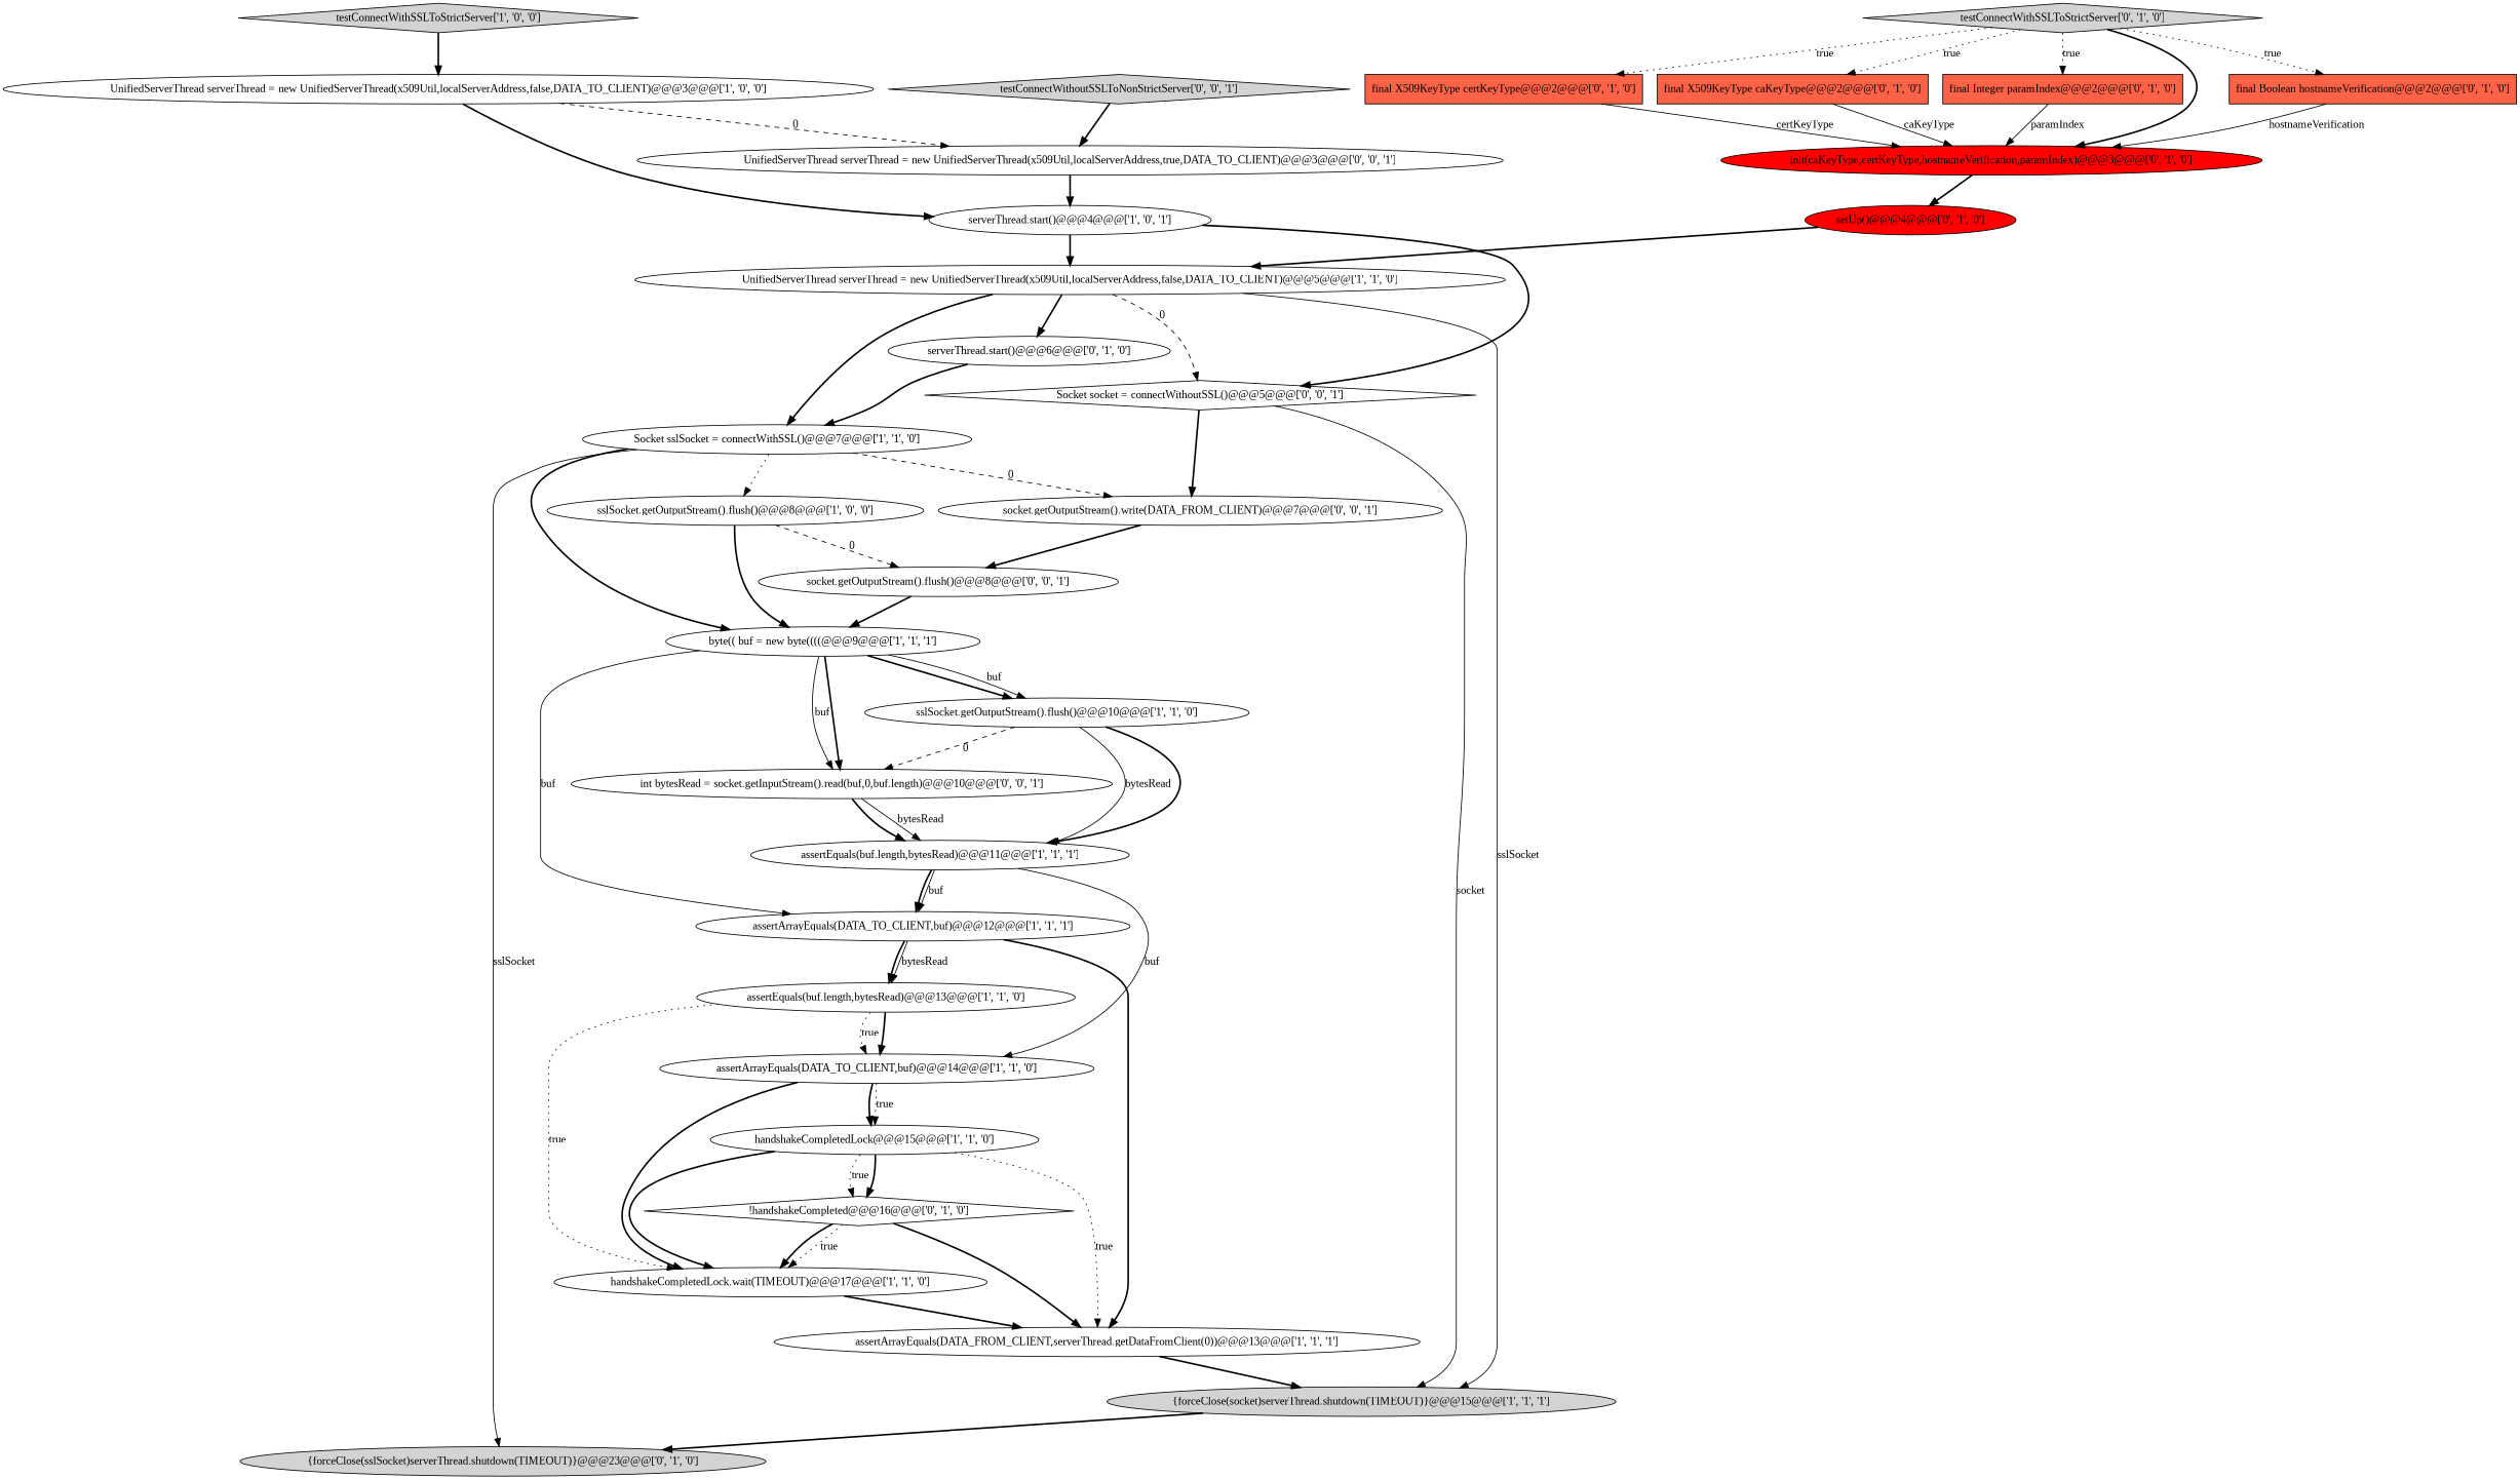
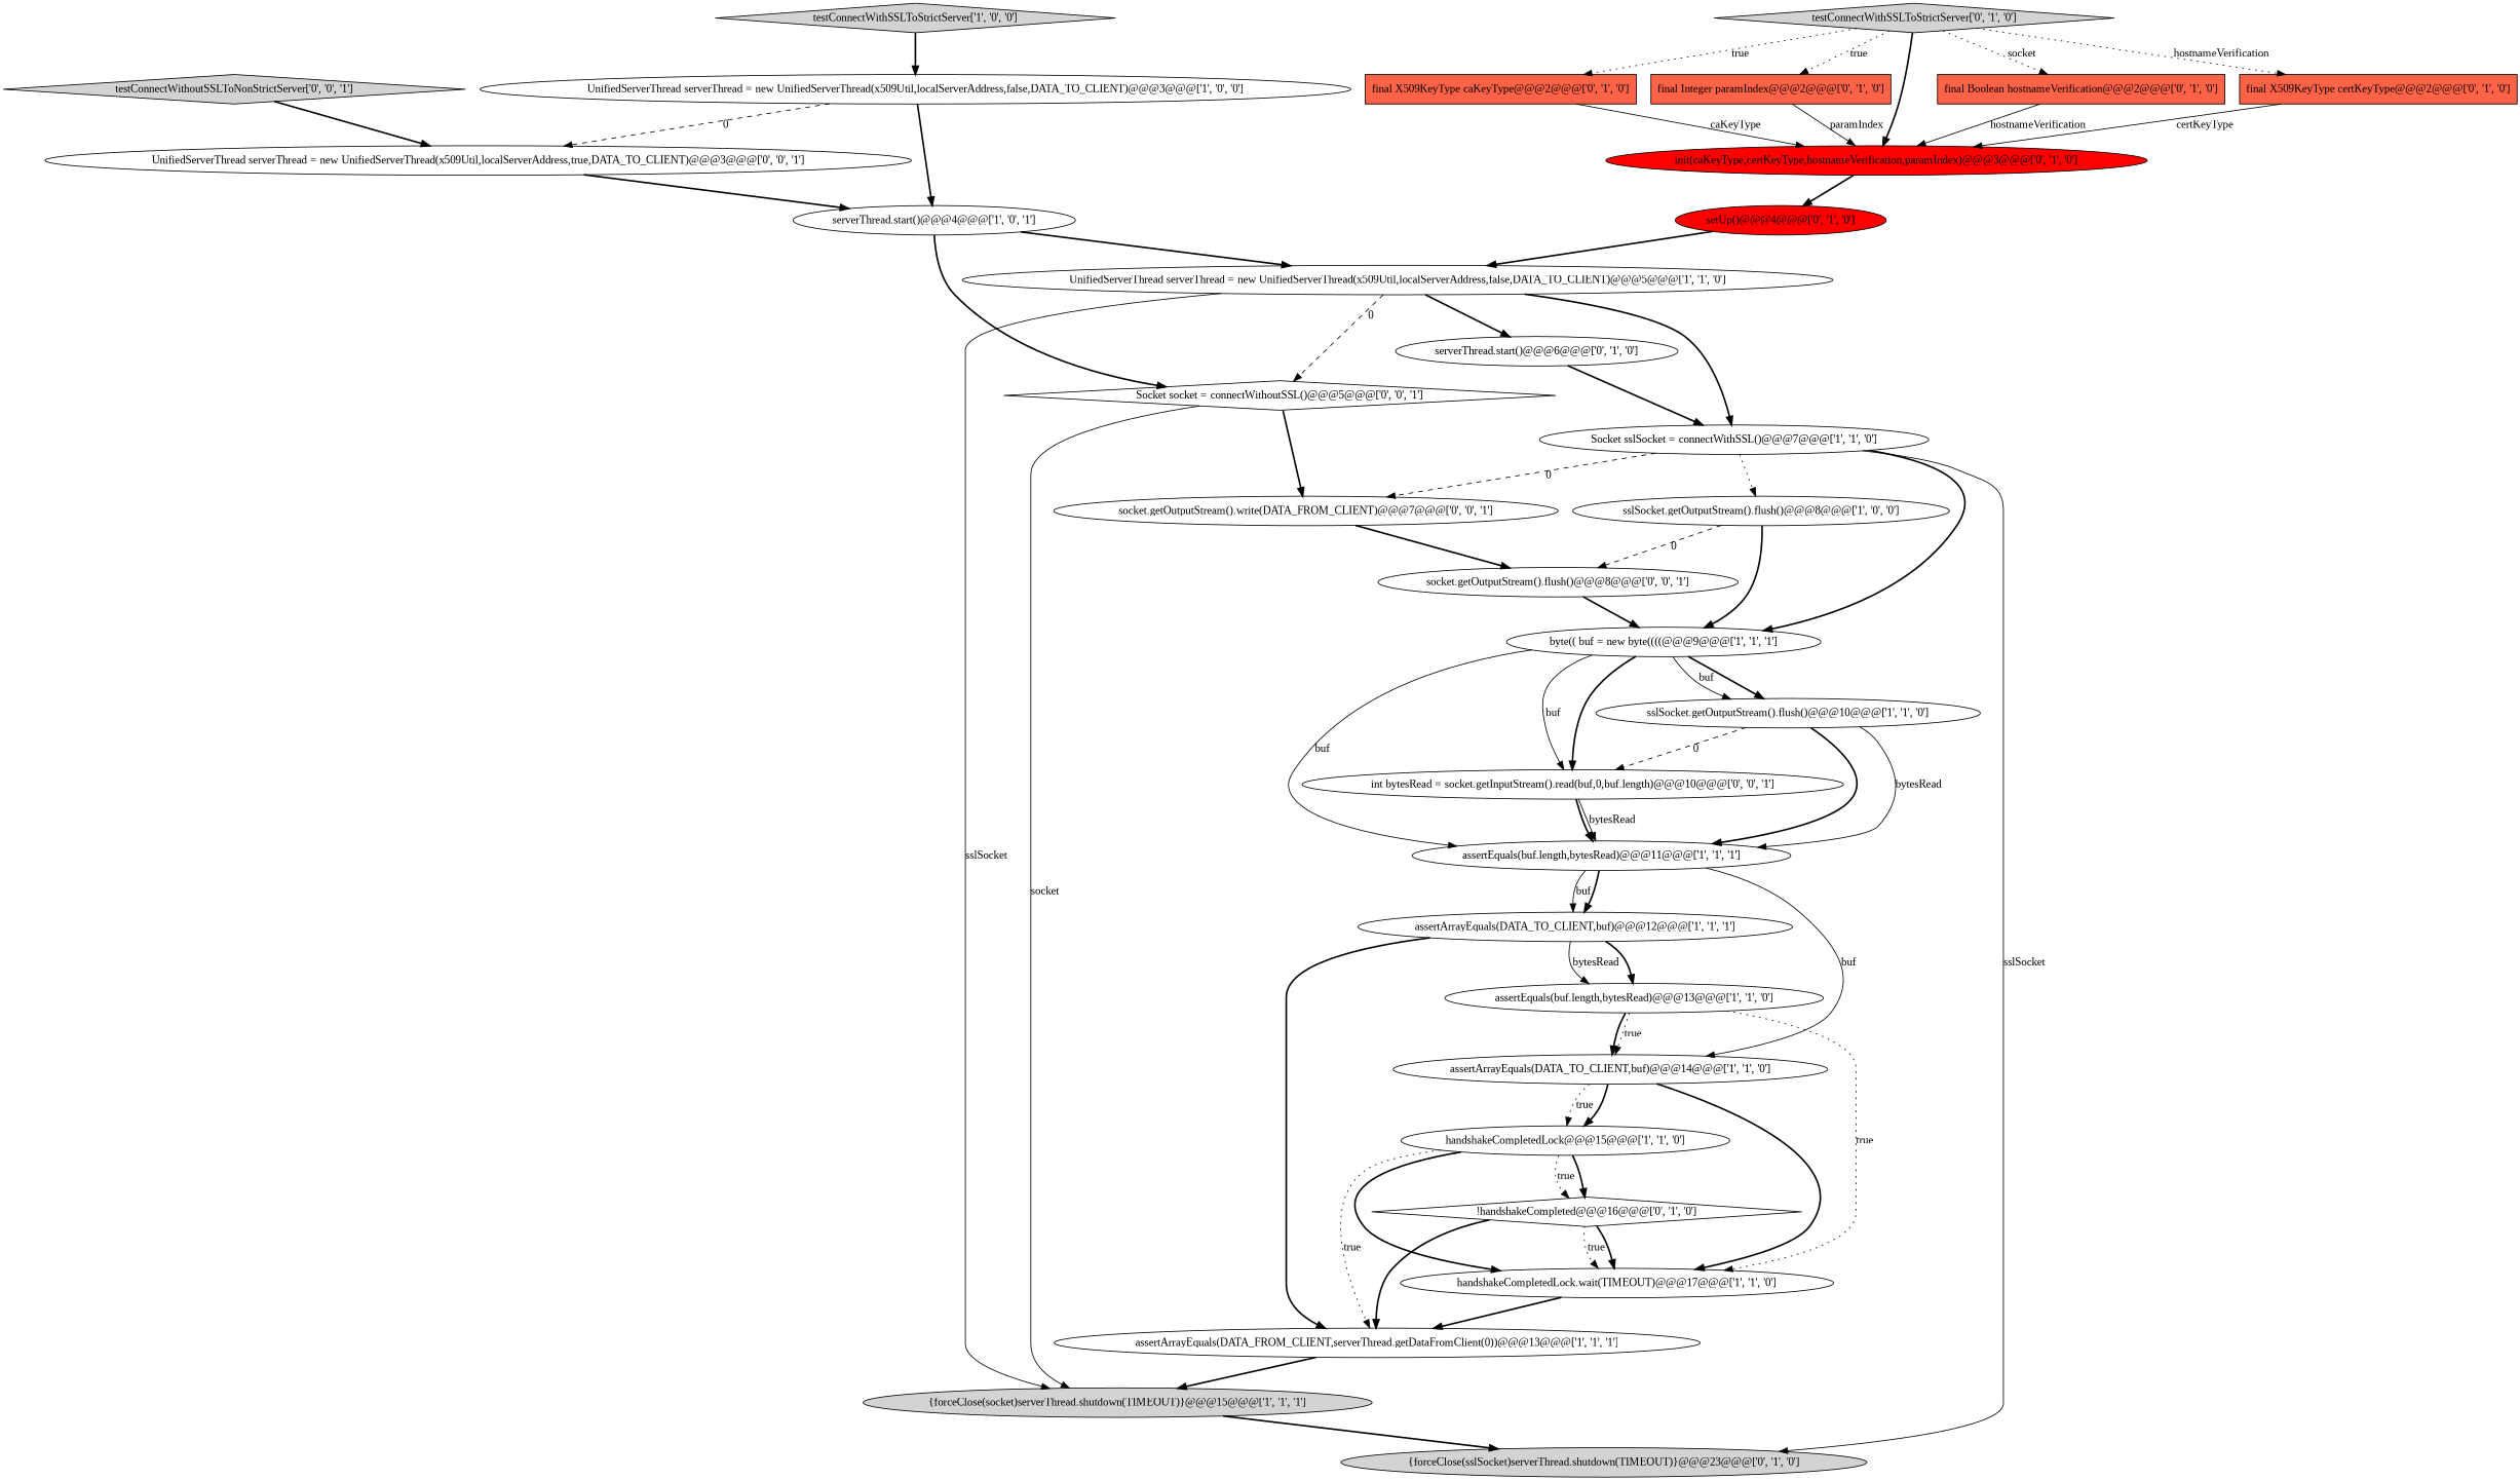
  digraph {
    fontname="Liberation Serif"
    node [fillcolor=white fontname="Liberation Serif" shape=ellipse style=filled]
    edge [fontname="Liberation Serif" style=bold]
    n1 [label="sslSocket.getOutputStream().flush()@@@8@@@['1', '0', '0']"]
    n2 [label="byte(( buf = new byte((((@@@9@@@['1', '1', '1']"]
    n3 [label="socket.getOutputStream().flush()@@@8@@@['0', '0', '1']"]
    n4 [label="sslSocket.getOutputStream().flush()@@@10@@@['1', '1', '0']"]
    n5 [label="int bytesRead = socket.getInputStream().read(buf,0,buf.length)@@@10@@@['0', '0', '1']"]
    n6 [label="assertArrayEquals(DATA_TO_CLIENT,buf)@@@12@@@['1', '1', '1']"]
    n7 [label="handshakeCompletedLock@@@15@@@['1', '1', '0']"]
    n8 [label="assertArrayEquals(DATA_FROM_CLIENT,serverThread.getDataFromClient(0))@@@13@@@['1', '1', '1']"]
    n9 [label="handshakeCompletedLock.wait(TIMEOUT)@@@17@@@['1', '1', '0']"]
    n10 [label="!handshakeCompleted@@@16@@@['0', '1', '0']" shape=diamond]
    n11 [fillcolor=lightgray label="{forceClose(socket)serverThread.shutdown(TIMEOUT)}@@@15@@@['1', '1', '1']"]
    n12 [label="Socket socket = connectWithoutSSL()@@@5@@@['0', '0', '1']" shape=diamond]
    n13 [label="socket.getOutputStream().write(DATA_FROM_CLIENT)@@@7@@@['0', '0', '1']"]
    n14 [fillcolor=lightgray label="{forceClose(sslSocket)serverThread.shutdown(TIMEOUT)}@@@23@@@['0', '1', '0']"]
    n15 [label="assertEquals(buf.length,bytesRead)@@@11@@@['1', '1', '1']"]
    n16 [label="assertArrayEquals(DATA_TO_CLIENT,buf)@@@14@@@['1', '1', '0']"]
    n17 [label="assertEquals(buf.length,bytesRead)@@@13@@@['1', '1', '0']"]
    n18 [fillcolor=tomato label="final Integer paramIndex@@@2@@@['0', '1', '0']" shape=box]
    n19 [fillcolor=red label="init(caKeyType,certKeyType,hostnameVerification,paramIndex)@@@3@@@['0', '1', '0']"]
    n20 [fillcolor=red label="setUp()@@@4@@@['0', '1', '0']"]
    n21 [fillcolor=tomato label="final Boolean hostnameVerification@@@2@@@['0', '1', '0']" shape=box]
    n22 [label="serverThread.start()@@@6@@@['0', '1', '0']"]
    n23 [label="Socket sslSocket = connectWithSSL()@@@7@@@['1', '1', '0']"]
    n24 [label="UnifiedServerThread serverThread = new UnifiedServerThread(x509Util,localServerAddress,false,DATA_TO_CLIENT)@@@5@@@['1', '1', '0']"]
    n25 [fillcolor=lightgray label="testConnectWithSSLToStrictServer['1', '0', '0']" shape=diamond]
    n26 [label="UnifiedServerThread serverThread = new UnifiedServerThread(x509Util,localServerAddress,false,DATA_TO_CLIENT)@@@3@@@['1', '0', '0']"]
    n27 [label="UnifiedServerThread serverThread = new UnifiedServerThread(x509Util,localServerAddress,true,DATA_TO_CLIENT)@@@3@@@['0', '0', '1']"]
    n28 [label="serverThread.start()@@@4@@@['1', '0', '1']"]
    n29 [fillcolor=lightgray label="testConnectWithoutSSLToNonStrictServer['0', '0', '1']" shape=diamond]
    n30 [fillcolor=tomato label="final X509KeyType certKeyType@@@2@@@['0', '1', '0']" shape=box]
    n31 [fillcolor=tomato label="final X509KeyType caKeyType@@@2@@@['0', '1', '0']" shape=box]
    n32 [fillcolor=lightgray label="testConnectWithSSLToStrictServer['0', '1', '0']" shape=diamond]
    n1 -> n2
    n1 -> n3 [label=0 style=dashed]
    n2 -> n4
    n2 -> n4 [label=buf style=solid]
    n2 -> n5 [label=buf style=solid]
    n2 -> n5
-   n2 -> n6 [label=buf style=solid]
+   n2 -> n15 [label=buf style=solid]
    n3 -> n2
    n4 -> n5 [label=0 style=dashed]
    n4 -> n15 [label=bytesRead style=solid]
    n4 -> n15
    n5 -> n15
    n5 -> n15 [label=bytesRead style=solid]
    n6 -> n8
    n6 -> n17
    n6 -> n17 [label=bytesRead style=solid]
    n7 -> n8 [label=true style=dotted]
    n7 -> n9
    n7 -> n10
    n7 -> n10 [label=true style=dotted]
    n8 -> n11
    n9 -> n8
    n10 -> n8
    n10 -> n9 [label=true style=dotted]
    n10 -> n9
    n11 -> n14
    n12 -> n11 [label=socket style=solid]
    n12 -> n13
    n13 -> n3
    n15 -> n6 [label=buf style=solid]
    n15 -> n6
    n15 -> n16 [label=buf style=solid]
    n16 -> n7
    n16 -> n7 [label=true style=dotted]
    n16 -> n9
    n17 -> n9 [label=true style=dotted]
    n17 -> n16
    n17 -> n16 [label=true style=dotted]
    n18 -> n19 [label=paramIndex style=solid]
    n19 -> n20
    n20 -> n24
    n21 -> n19 [label=hostnameVerification style=solid]
    n22 -> n23
    n23 -> n1 [style=dotted]
    n23 -> n2
    n23 -> n13 [label=0 style=dashed]
    n23 -> n14 [label=sslSocket style=solid]
    n24 -> n11 [label=sslSocket style=solid]
    n24 -> n12 [label=0 style=dashed]
    n24 -> n22
    n24 -> n23
    n25 -> n26
    n26 -> n27 [label=0 style=dashed]
    n26 -> n28
    n27 -> n28
    n28 -> n12
    n28 -> n24
    n29 -> n27
    n30 -> n19 [label=certKeyType style=solid]
    n31 -> n19 [label=caKeyType style=solid]
    n32 -> n18 [label=true style=dotted]
    n32 -> n19
-   n32 -> n21 [label=true style=dotted]
-   n32 -> n30 [label=true style=dotted]
+   n32 -> n21 [label=socket style=dotted]
+   n32 -> n30 [label=hostnameVerification style=dotted]
    n32 -> n31 [label=true style=dotted]
  }
